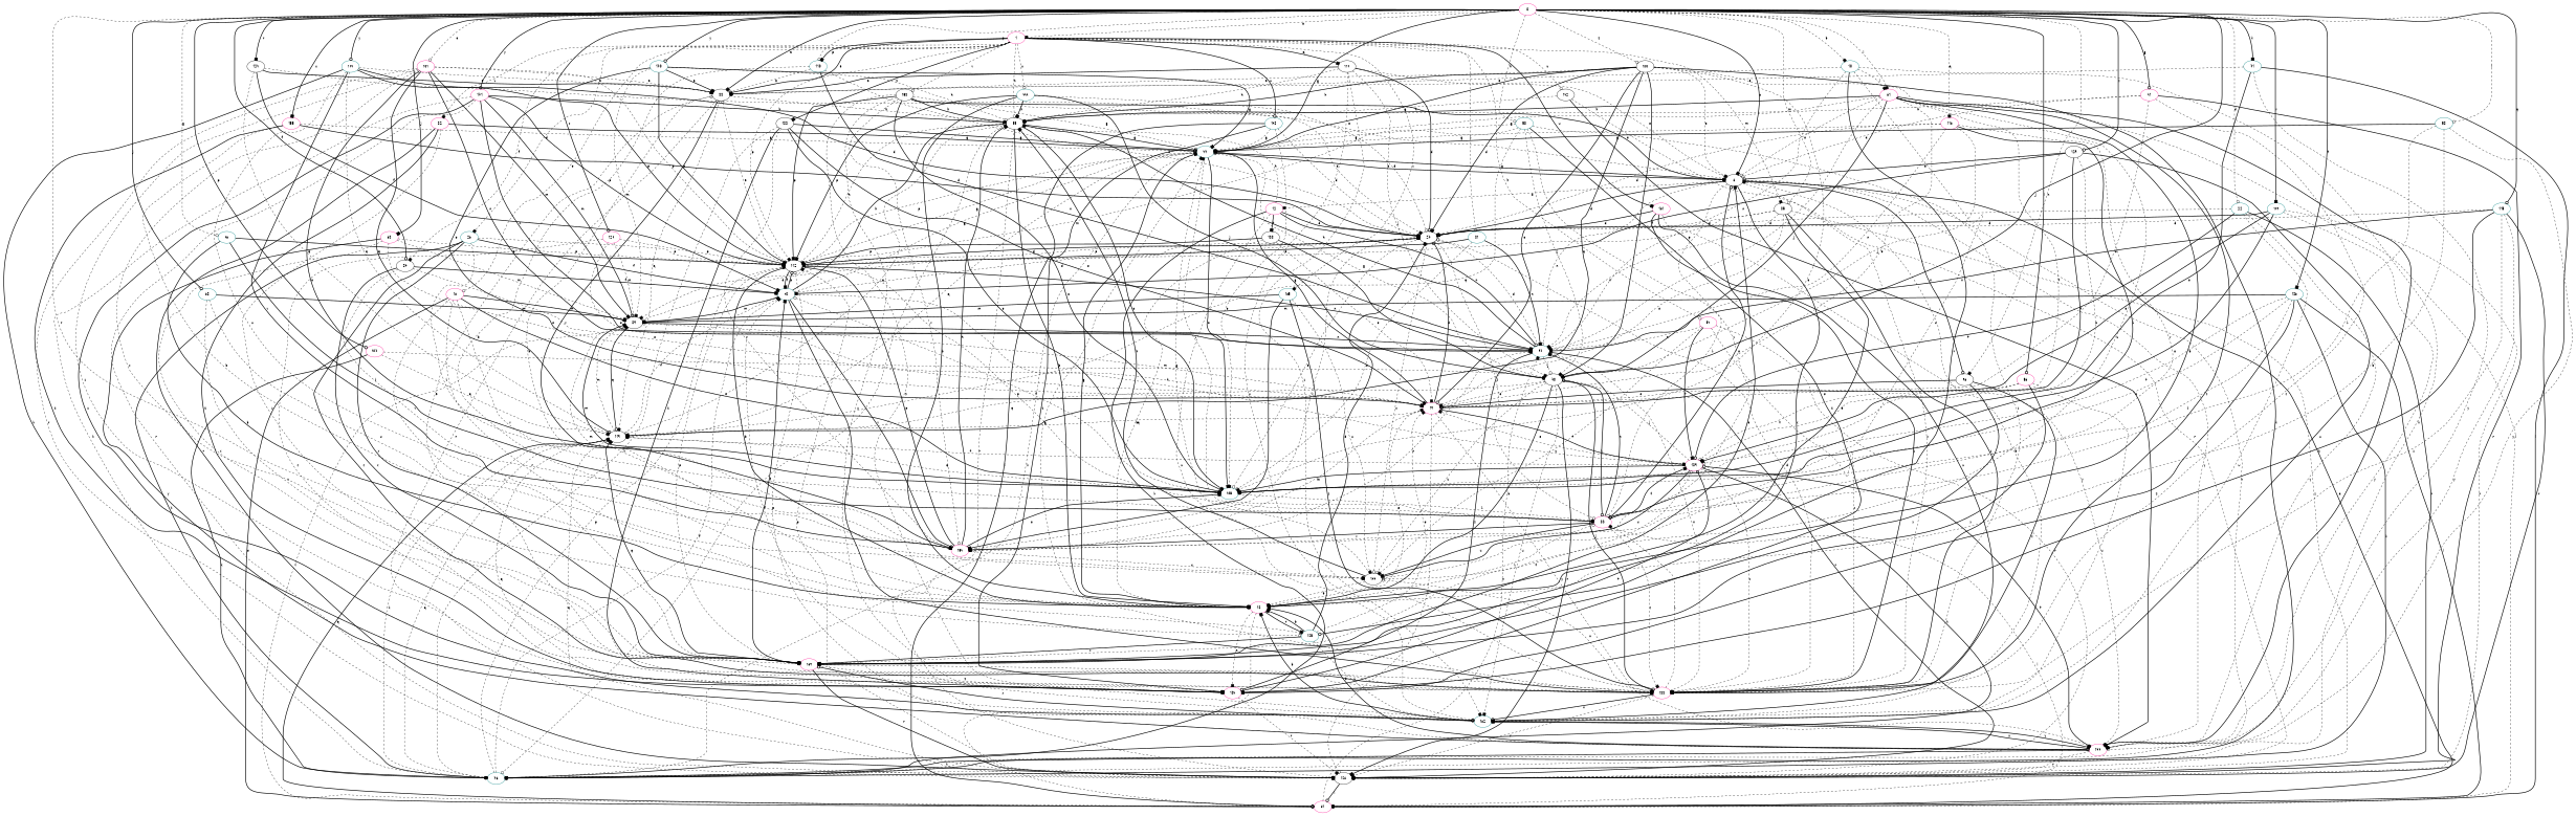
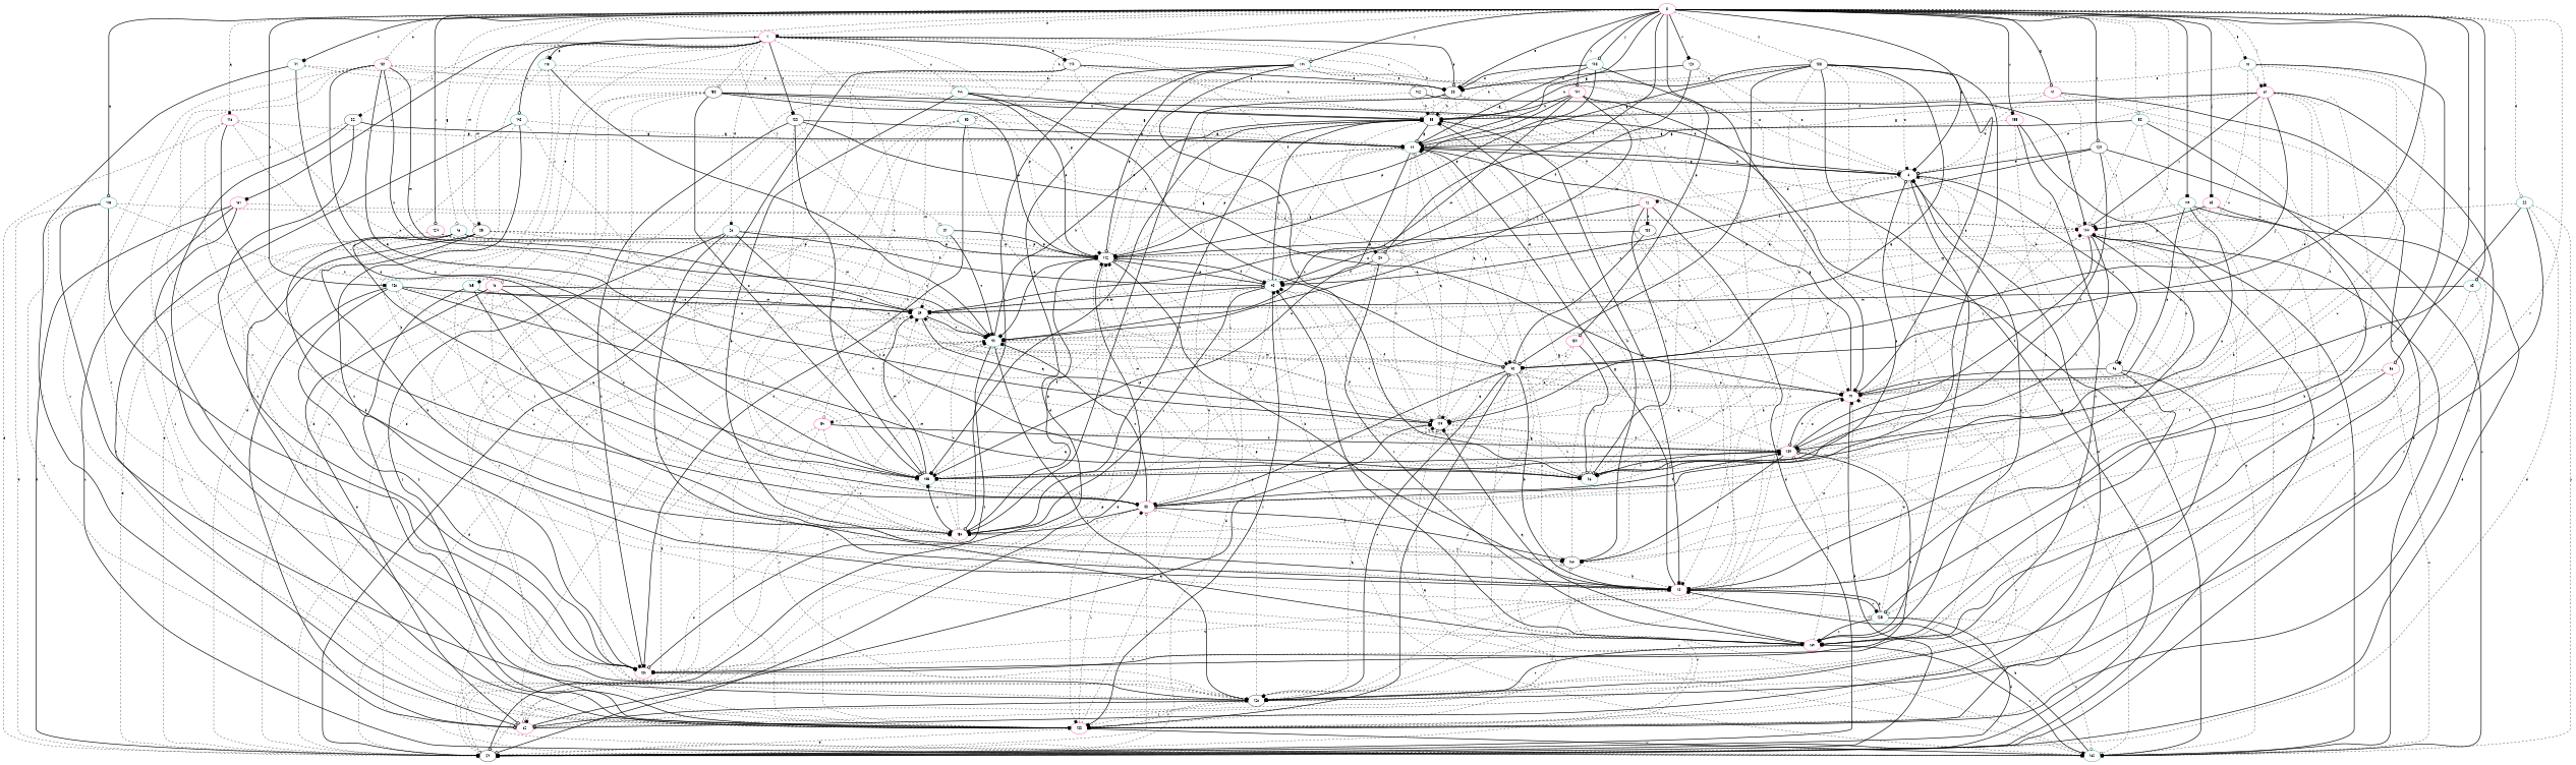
  strict digraph {
    fontname="Patrick Hand"
    node [color=deeppink fontname="Patrick Hand"]
    edge [arrowhead=odot fontname="Patrick Hand" style=dashed]
    0
    1
    6 [color=black]
    10 [color=teal]
    22 [color=teal]
    33 [color=black]
    37 [color=black]
    41
    46 [color=teal]
    47 [color=teal]
    50 [color=teal]
    56
    58 [color=teal]
    61
    63
    68 [color=teal]
    70 [color=black]
    71 [color=teal]
    85 [color=black]
    96 [color=black]
    101
    107
    110 [color=teal]
    115 [color=teal]
    116
    124 [color=black]
    125 [color=teal]
    127
    129 [color=black]
    136 [color=teal]
    149 [color=teal]
    155
    170 [color=teal]
    171
    174 [color=teal]
    180 [color=black]
    16
    26 [color=teal]
    54
    55 [color=black]
    81 [color=teal]
-   82
+   82 [color=black]
    112 [color=black]
    117 [color=black]
    142 [color=black]
    143 [color=teal]
-   144 [color=teal label=444]
+   144 [color=teal]
    153 [color=black]
    161
    165 [color=teal]
    183 [color=black]
    12
    76 [color=teal]
    83
    97 [color=teal]
    133
    169
    177
    147 [color=black]
    27 [color=black]
    162 [color=teal]
    126 [color=black]
    139
    13
    154
    119 [color=black]
    19
    40 [color=teal]
    105 [color=teal]
    184
    89 [color=black]
    62
    138 [color=black]
    0 -> 1 [arrowhead=box label=a]
    0 -> 6 [arrowhead=box label=a style=bold]
    0 -> 10 [arrowhead=box label=b]
    0 -> 22 [label=d]
    0 -> 33 [arrowhead=box label=e style=bold]
    0 -> 37 [label=f style=bold]
    0 -> 41 [label=g style=bold]
    0 -> 46 [label=g]
    0 -> 47 [label=g style=bold]
    0 -> 50 [label=h]
    0 -> 56 [label=i style=bold]
    0 -> 58 [label=i]
    0 -> 61 [arrowhead=box label=i]
    0 -> 63 [arrowhead=box label=j style=bold]
    0 -> 68 [label=j style=bold]
    0 -> 70 [label=j style=bold]
    0 -> 71 [arrowhead=box label=k style=bold]
    0 -> 85 [label=m]
    0 -> 96 [arrowhead=box label=n]
    0 -> 101 [label=o]
    0 -> 107 [label=p style=bold]
    0 -> 110 [label=p]
    0 -> 115 [label=q style=bold]
    0 -> 116 [arrowhead=box label=q]
    0 -> 124 [arrowhead=box label=r style=bold]
    0 -> 125 [label=r]
    0 -> 127 [label=s style=bold]
    0 -> 129 [label=s style=bold]
    0 -> 136 [arrowhead=box label=t style=bold]
    0 -> 149 [arrowhead=box label=v style=bold]
    0 -> 155 [arrowhead=box label=w style=bold]
    0 -> 170 [label=y style=bold]
    0 -> 171 [label=y style=bold]
    0 -> 174 [label=y style=bold]
    0 -> 180 [label=z]
    1 -> 33 [label=e style=bold]
    1 -> 37 [arrowhead=box label=f]
    1 -> 85 [arrowhead=box label=m]
    1 -> 110 [arrowhead=box label=p style=bold]
    1 -> 16 [label=c]
    1 -> 26 [arrowhead=box label=d]
    1 -> 54 [label=h]
    1 -> 55 [label=h]
    1 -> 81 [label=l]
    1 -> 82 [arrowhead=box label=l]
    1 -> 112 [arrowhead=box label=p]
    1 -> 117 [arrowhead=box label=q style=bold]
    1 -> 142 [label=u]
    1 -> 143 [label=u style=bold]
    1 -> 144 [label=u]
    1 -> 153 [label=v]
    1 -> 161 [arrowhead=box label=w style=bold]
    1 -> 165 [arrowhead=box label=x]
    1 -> 183 [arrowhead=box label=z style=bold]
    6 -> 47 [label=g style=bold]
    6 -> 96 [label=n style=bold]
    6 -> 12 [arrowhead=box label=b]
    6 -> 76 [arrowhead=box label=k]
    6 -> 83 [label=l]
    6 -> 97 [label=n]
    6 -> 133 [label=s]
    6 -> 169 [arrowhead=box label=x style=bold]
    6 -> 177 [label=y]
    10 -> 33 [label=e]
    10 -> 61 [arrowhead=box label=i]
    10 -> 125 [label=r style=bold]
    10 -> 76 [arrowhead=box label=k]
    10 -> 97 [arrowhead=box label=n]
    10 -> 147 [label=u]
    22 -> 177 [arrowhead=box label=y]
    22 -> 27 [label=d]
    22 -> 162 [arrowhead=box label=w]
    22 -> 126 [label=r style=bold]
    22 -> 139 [label=t style=bold]
    33 -> 55 [arrowhead=box label=h]
    33 -> 126 [arrowhead=box label=r]
    33 -> 13 [arrowhead=box label=b]
    33 -> 154 [arrowhead=box label=v style=bold]
    33 -> 119 [arrowhead=box label=q]
    37 -> 169 [arrowhead=box label=x style=bold]
    37 -> 154 [arrowhead=box label=v]
    37 -> 19 [label=c]
    37 -> 40 [arrowhead=box label=f style=bold]
    41 -> 6 [label=a]
    41 -> 55 [arrowhead=box label=h]
    41 -> 133 [label=s]
    41 -> 126 [label=r style=bold]
    41 -> 19 [label=c]
    46 -> 112 [label=p style=bold]
    46 -> 83 [label=l style=bold]
    46 -> 13 [label=b style=bold]
    47 -> 6 [label=a style=bold]
    47 -> 112 [arrowhead=box label=p]
    47 -> 76 [label=k]
    47 -> 83 [arrowhead=box label=l]
    47 -> 119 [label=q]
    47 -> 105 [arrowhead=box label=o style=bold]
    50 -> 47 [label=g]
    50 -> 70 [arrowhead=box label=j]
    50 -> 133 [arrowhead=box label=s]
    50 -> 154 [arrowhead=box label=v]
    50 -> 119 [arrowhead=box label=q]
    50 -> 184 [arrowhead=box label=z style=bold]
    50 -> 89 [arrowhead=box label=m]
    56 -> 169 [label=x style=bold]
    56 -> 162 [label=w]
    56 -> 139 [label=t]
    56 -> 19 [label=c]
    58 -> 47 [label=g style=bold]
    58 -> 83 [label=l]
    58 -> 177 [label=y]
-   6 -> 27 [arrowhead=box label=d style=bold]
+   58 -> 27 [arrowhead=box label=d style=bold]
    58 -> 13 [label=b]
    61 -> 6 [label=a]
    61 -> 47 [arrowhead=box label=g]
    61 -> 70 [arrowhead=box label=j style=bold]
    61 -> 55 [label=h style=bold]
    61 -> 97 [label=n]
    61 -> 133 [arrowhead=box label=s style=bold]
    61 -> 177 [label=y style=bold]
    61 -> 147 [label=u]
    61 -> 139 [arrowhead=box label=t]
    61 -> 19 [label=c]
    63 -> 112 [label=p]
    63 -> 169 [arrowhead=box label=x]
    63 -> 177 [label=y style=bold]
-   61 -> 13 [arrowhead=box label=b style=bold]
+   63 -> 13 [arrowhead=box label=b style=bold]
    63 -> 19 [arrowhead=box label=c]
    63 -> 89 [arrowhead=box label=m]
    68 -> 169 [arrowhead=box label=x]
    68 -> 147 [arrowhead=box label=u]
    68 -> 89 [arrowhead=box label=m style=bold]
    70 -> 47 [label=g]
    70 -> 83 [label=l style=bold]
    70 -> 147 [label=u]
    70 -> 162 [arrowhead=box label=w]
    70 -> 126 [arrowhead=box label=r style=bold]
    70 -> 13 [arrowhead=box label=b style=bold]
    70 -> 119 [label=q]
    70 -> 19 [arrowhead=box label=c]
    71 -> 33 [label=e]
    71 -> 177 [label=y]
    71 -> 105 [arrowhead=box label=o style=bold]
    71 -> 62 [label=i style=bold]
    85 -> 112 [label=p]
    85 -> 97 [arrowhead=box label=n]
    85 -> 133 [label=s style=bold]
    85 -> 27 [arrowhead=box label=d]
    85 -> 126 [label=s]
    85 -> 13 [arrowhead=box label=b style=bold]
    85 -> 19 [label=c]
    96 -> 133 [label=s style=bold]
    96 -> 169 [arrowhead=box label=x style=bold]
    96 -> 19 [label=c style=bold]
    101 -> 33 [arrowhead=box label=e]
    101 -> 112 [arrowhead=box label=p]
    101 -> 97 [arrowhead=box label=n style=bold]
    101 -> 133 [label=s]
    101 -> 169 [label=x]
    101 -> 126 [arrowhead=box label=r]
    101 -> 119 [label=q style=bold]
    101 -> 105 [arrowhead=box label=o style=bold]
    101 -> 89 [arrowhead=box label=m style=bold]
    107 -> 70 [arrowhead=box label=j]
    107 -> 76 [label=k style=bold]
    107 -> 119 [label=q]
    110 -> 33 [label=e]
    110 -> 97 [arrowhead=box label=n style=bold]
    110 -> 27 [label=d]
    110 -> 13 [label=b]
-   115 -> 97 [arrowhead=box label=n style=bold]
+   115 -> 97 [arrowhead=box label=n]
    115 -> 133 [label=s]
    115 -> 177 [arrowhead=box label=y]
    115 -> 27 [label=d]
    115 -> 126 [label=r style=bold]
    115 -> 184 [label=z style=bold]
    116 -> 47 [arrowhead=box label=g]
    116 -> 70 [label=j]
    116 -> 83 [label=l style=bold]
    116 -> 97 [label=n]
    116 -> 27 [arrowhead=box label=d]
    116 -> 154 [arrowhead=box label=v]
    124 -> 6 [label=a]
    124 -> 33 [arrowhead=box label=e style=bold]
    124 -> 119 [arrowhead=box label=q]
    124 -> 40 [arrowhead=box label=f style=bold]
    125 -> 169 [arrowhead=box label=x style=bold]
    125 -> 27 [arrowhead=box label=d style=bold]
    125 -> 162 [label=w]
    125 -> 13 [arrowhead=box label=b style=bold]
    125 -> 19 [arrowhead=box label=c]
    127 -> 112 [arrowhead=box label=p]
    127 -> 133 [arrowhead=box label=s]
    127 -> 19 [arrowhead=box label=c]
    127 -> 89 [label=m]
    129 -> 6 [label=a style=bold]
    129 -> 162 [label=w style=bold]
    129 -> 139 [arrowhead=box label=t style=bold]
    129 -> 40 [arrowhead=box label=f style=bold]
    129 -> 105 [arrowhead=box label=o]
    136 -> 76 [arrowhead=box label=k style=bold]
    136 -> 83 [label=l]
    136 -> 139 [label=t]
    136 -> 105 [arrowhead=box label=o]
    136 -> 184 [arrowhead=box label=z style=bold]
    136 -> 89 [label=m style=bold]
    136 -> 62 [label=i style=bold]
    149 -> 177 [arrowhead=box label=y]
    149 -> 27 [arrowhead=box label=d style=bold]
    149 -> 126 [arrowhead=box label=r]
    149 -> 19 [label=c style=bold]
    149 -> 105 [arrowhead=box label=o style=bold]
    155 -> 47 [label=g]
    155 -> 27 [arrowhead=box label=d style=bold]
    155 -> 13 [arrowhead=box label=b]
    155 -> 184 [arrowhead=box label=z style=bold]
    170 -> 33 [arrowhead=box label=e style=bold]
    170 -> 47 [arrowhead=box label=g style=bold]
    170 -> 55 [label=h]
    170 -> 112 [label=p style=bold]
    170 -> 19 [arrowhead=box label=c style=bold]
    170 -> 89 [arrowhead=box label=m]
    171 -> 55 [label=h style=bold]
    171 -> 112 [arrowhead=box label=p style=bold]
    171 -> 76 [label=k]
    171 -> 97 [arrowhead=box label=n style=bold]
    171 -> 162 [label=w style=bold]
    171 -> 126 [arrowhead=box label=r]
    171 -> 89 [label=m style=bold]
    174 -> 33 [arrowhead=box label=e]
    174 -> 112 [label=p style=bold]
    174 -> 76 [label=k style=bold]
    174 -> 147 [arrowhead=box label=u]
    174 -> 27 [label=d style=bold]
    174 -> 154 [label=v style=bold]
    174 -> 119 [label=q]
    180 -> 6 [arrowhead=box label=a]
    180 -> 33 [arrowhead=box label=e]
    180 -> 47 [label=g style=bold]
    180 -> 70 [label=j style=bold]
    180 -> 55 [label=h style=bold]
    180 -> 76 [label=k style=bold]
    180 -> 27 [arrowhead=box label=d style=bold]
    180 -> 119 [arrowhead=box label=q style=bold]
    180 -> 19 [label=c style=bold]
    180 -> 105 [arrowhead=box label=o]
    180 -> 62 [label=i]
    16 -> 125 [label=r]
    16 -> 169 [label=x]
    16 -> 154 [label=v]
    16 -> 105 [label=o style=bold]
    16 -> 89 [label=m style=bold]
    16 -> 62 [label=c style=bold]
    26 -> 112 [arrowhead=box label=p]
    26 -> 76 [label=k style=bold]
    26 -> 83 [arrowhead=box label=l]
    26 -> 133 [label=s style=bold]
    26 -> 169 [arrowhead=box label=x style=bold]
    26 -> 40 [label=f style=bold]
-   54 -> 97 [arrowhead=box label=n]
+   97 -> 54 [arrowhead=box label=n]
    54 -> 133 [arrowhead=box label=s]
    54 -> 147 [arrowhead=box label=u]
    54 -> 126 [label=r]
    54 -> 139 [arrowhead=box label=t style=bold]
    55 -> 47 [label=g style=bold]
    55 -> 76 [label=k]
    55 -> 126 [label=r]
    55 -> 13 [arrowhead=box label=b style=bold]
    55 -> 119 [label=q]
    55 -> 105 [arrowhead=box label=o style=bold]
    81 -> 112 [arrowhead=box label=p style=bold]
    81 -> 97 [arrowhead=box label=n style=bold]
    81 -> 105 [label=o]
    82 -> 47 [label=g style=bold]
    82 -> 133 [arrowhead=box label=s]
    82 -> 126 [arrowhead=box label=r style=bold]
    82 -> 184 [arrowhead=box label=z style=bold]
    112 -> 33 [label=e]
    112 -> 47 [label=g]
    112 -> 55 [label=h]
    112 -> 97 [arrowhead=box label=n style=bold]
    112 -> 27 [label=d style=bold]
    112 -> 13 [arrowhead=box label=b style=bold]
    112 -> 40 [arrowhead=box label=f style=bold]
    117 -> 6 [label=a]
    117 -> 33 [label=e style=bold]
    117 -> 70 [arrowhead=box label=j]
    117 -> 55 [label=h]
    117 -> 133 [arrowhead=box label=s]
    117 -> 27 [label=d style=bold]
    117 -> 162 [arrowhead=box label=w]
    142 -> 55 [arrowhead=box label=h]
    142 -> 177 [arrowhead=box label=y style=bold]
    142 -> 126 [label=r]
    143 -> 47 [label=g]
    143 -> 27 [label=d]
    143 -> 105 [arrowhead=box label=o]
    143 -> 184 [arrowhead=box label=z style=bold]
    143 -> 62 [label=i style=bold]
    144 -> 70 [label=j style=bold]
    144 -> 55 [arrowhead=box label=h style=bold]
    144 -> 112 [arrowhead=box label=p style=bold]
    144 -> 27 [label=d]
    144 -> 13 [label=b style=bold]
    153 -> 6 [arrowhead=box label=a style=bold]
    153 -> 47 [label=g]
    153 -> 55 [label=h style=bold]
    153 -> 112 [arrowhead=box label=p style=bold]
    153 -> 27 [arrowhead=box label=d]
    153 -> 162 [label=w]
    153 -> 154 [label=v]
    153 -> 105 [label=o style=bold]
    153 -> 184 [arrowhead=box label=z]
    161 -> 133 [arrowhead=box label=s style=bold]
    161 -> 177 [arrowhead=box label=y]
    161 -> 27 [arrowhead=box label=d style=bold]
    161 -> 162 [arrowhead=box label=w style=bold]
    165 -> 133 [label=s style=bold]
    165 -> 147 [arrowhead=box label=u]
    165 -> 154 [arrowhead=box label=v style=bold]
    165 -> 89 [arrowhead=box label=m style=bold]
    183 -> 47 [label=g style=bold]
    183 -> 76 [arrowhead=box label=k]
    183 -> 154 [arrowhead=box label=v]
    183 -> 19 [arrowhead=box label=c style=bold]
    183 -> 105 [label=o style=bold]
    183 -> 184 [label=z style=bold]
    12 -> 55 [arrowhead=box label=h]
    12 -> 76 [label=k style=bold]
    12 -> 97 [label=n style=bold]
    12 -> 27 [arrowhead=box label=d style=bold]
    12 -> 162 [label=w]
    12 -> 138 [arrowhead=box label=t style=bold]
    76 -> 112 [label=p]
-   76 -> 119 [label=q]
    76 -> 40 [arrowhead=box label=f]
    83 -> 6 [label=a style=bold]
    83 -> 112 [label=p]
    83 -> 97 [arrowhead=box label=n style=bold]
    83 -> 133 [arrowhead=box label=s]
    83 -> 147 [arrowhead=box label=u style=bold]
    83 -> 139 [arrowhead=box label=t style=bold]
    83 -> 154 [label=v style=bold]
    83 -> 62 [arrowhead=box label=i]
    97 -> 70 [label=j]
    97 -> 55 [label=h style=bold]
    97 -> 27 [label=d]
    97 -> 126 [label=r style=bold]
    97 -> 184 [label=z style=bold]
    133 -> 33 [label=e]
    133 -> 47 [arrowhead=box label=g]
    133 -> 70 [label=j style=bold]
    133 -> 83 [arrowhead=box label=l]
    133 -> 97 [label=n]
    133 -> 147 [label=u]
    133 -> 27 [label=d]
    133 -> 162 [label=w style=bold]
    133 -> 126 [arrowhead=box label=r]
    169 -> 6 [arrowhead=box label=a style=bold]
    169 -> 112 [arrowhead=box label=p]
    169 -> 126 [label=r style=bold]
    169 -> 139 [label=t]
    169 -> 119 [arrowhead=box label=q style=bold]
    169 -> 40 [arrowhead=box label=f style=bold]
    169 -> 184 [label=z]
    177 -> 112 [label=p]
    177 -> 76 [label=k style=bold]
    177 -> 162 [arrowhead=box label=w style=bold]
    177 -> 126 [arrowhead=box label=r]
    177 -> 139 [label=t style=bold]
    177 -> 13 [arrowhead=box label=b style=bold]
    147 -> 47 [arrowhead=box label=g]
    147 -> 55 [arrowhead=box label=h style=bold]
    147 -> 13 [arrowhead=box label=b]
    27 -> 112 [arrowhead=box label=p]
    27 -> 83 [label=l]
    27 -> 147 [label=u]
    27 -> 154 [arrowhead=box label=v]
    27 -> 105 [label=o]
    162 -> 6 [arrowhead=box label=a]
    162 -> 169 [label=x style=bold]
    162 -> 177 [arrowhead=box label=y style=bold]
    162 -> 13 [arrowhead=box label=b style=bold]
    162 -> 119 [label=q]
    162 -> 40 [arrowhead=box label=f]
    126 -> 112 [arrowhead=box label=p]
-   169 -> 133 [arrowhead=box label=s]
+   126 -> 133 [arrowhead=box label=s]
    126 -> 119 [arrowhead=box label=q]
    126 -> 62 [label=i style=bold]
    139 -> 70 [label=j]
    139 -> 76 [label=k style=bold]
    139 -> 133 [arrowhead=box label=s]
    139 -> 147 [label=u style=bold]
    139 -> 19 [arrowhead=box label=c]
    139 -> 105 [label=o style=bold]
    13 -> 47 [arrowhead=box label=g style=bold]
    13 -> 125 [arrowhead=box label=r style=bold]
    13 -> 83 [label=l]
    13 -> 19 [arrowhead=box label=c]
    13 -> 184 [arrowhead=box label=z]
    13 -> 62 [label=i]
    154 -> 55 [arrowhead=box label=h style=bold]
    154 -> 112 [label=p style=bold]
    154 -> 97 [arrowhead=box label=n]
    154 -> 147 [arrowhead=box label=u]
    154 -> 105 [arrowhead=box label=o style=bold]
    154 -> 89 [arrowhead=box label=m]
    119 -> 76 [label=k]
    119 -> 139 [label=t]
    119 -> 40 [label=f]
    119 -> 89 [arrowhead=box label=m]
    19 -> 47 [label=g style=bold]
    19 -> 177 [arrowhead=box label=y]
    19 -> 27 [label=d style=bold]
    19 -> 126 [label=r]
    19 -> 139 [label=t style=bold]
    19 -> 154 [arrowhead=box label=v]
    19 -> 119 [arrowhead=box label=q]
    19 -> 89 [label=m]
    40 -> 47 [label=g]
    40 -> 55 [label=h style=bold]
    40 -> 112 [label=p style=bold]
    40 -> 133 [arrowhead=box label=s style=bold]
    40 -> 27 [arrowhead=box label=d]
    40 -> 139 [arrowhead=box label=t]
    40 -> 154 [label=v style=bold]
    40 -> 89 [arrowhead=box label=m style=bold]
    105 -> 83 [label=l]
    105 -> 119 [arrowhead=box label=q]
    105 -> 40 [label=f]
    105 -> 89 [arrowhead=box label=m style=bold]
    184 -> 126 [arrowhead=box label=r]
    184 -> 139 [label=t style=bold]
    89 -> 97 [arrowhead=box label=n style=bold]
    89 -> 27 [arrowhead=box label=d]
    89 -> 119 [label=q style=bold]
    89 -> 62 [label=i]
    62 -> 6 [label=a style=bold]
    62 -> 97 [arrowhead=box label=n]
    62 -> 119 [arrowhead=box label=q style=bold]
    138 -> 70 [label=j style=bold]
    138 -> 112 [label=p style=bold]
    138 -> 13 [label=b]
    138 -> 19 [arrowhead=box label=c]
  }
